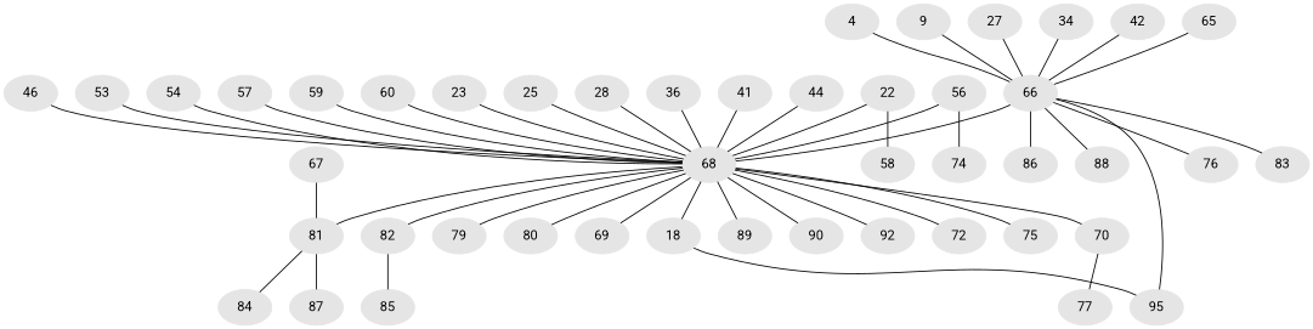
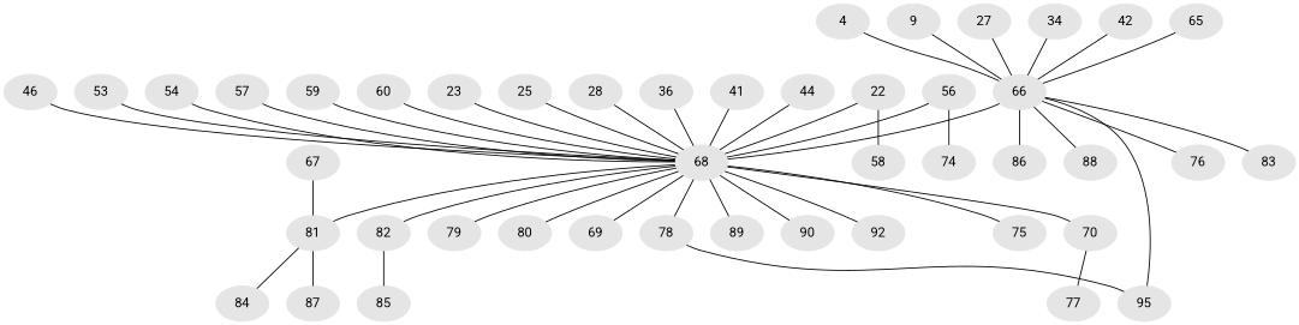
  graph {
    fontname=Roboto
    node [color=gray90 fontname=Roboto style=filled]
    edge [fontname=Roboto]
    66 [super="+39+6+47"]
    68 [super="+10+18+20"]
    76
    83 [super="+61"]
    86 [super="+73"]
    88
    n7 [label=95 super="+49+71"]
    4
    9
    22
    58
    81 [super="+64+43+62"]
    69
    70 [super="+16+60"]
-   72
    75
-   78 [super="+52+29+50+55" label=18]
+   78 [super="+52+29+50+55"]
    79
    80
    82 [super="+15"]
    89 [super="+35"]
    90
    92
    23
    25
    n26 [label=28]
    27
    n28 [label=36]
    34
    41
    42
    44
    46
    53
    54 [super="+32"]
    56 [super="+48+24+21+38+40"]
    74
    57
    59
    n40 [label=60]
    65
    84 [super="+51"]
    87
    67
    77
    85
    66 -- 68 [weight=7]
    66 -- 76
    66 -- 83 [weight=2]
    66 -- 86
    66 -- 88
    66 -- n7
    68 -- 81 [weight=3]
    68 -- 69
    68 -- 70 [weight=2]
-   68 -- 72
    68 -- 75
    68 -- 78 [weight=2]
    68 -- 79
    68 -- 80
    68 -- 82 [weight=2]
    68 -- 89
    68 -- 90
    68 -- 92
    4 -- 66
    9 -- 66
    22 -- 68 [weight=2]
    22 -- 58
    81 -- 84
    81 -- 87
    70 -- 77
    78 -- n7
    82 -- 85
    23 -- 68
    25 -- 68
    n26 -- 68
    27 -- 66
    n28 -- 68
    34 -- 66
    41 -- 68
    42 -- 66
    44 -- 68
    46 -- 68
    53 -- 68
    54 -- 68
    56 -- 68 [weight=2]
    56 -- 74
    57 -- 68
    59 -- 68
    n40 -- 68
    65 -- 66
    67 -- 81
  }
